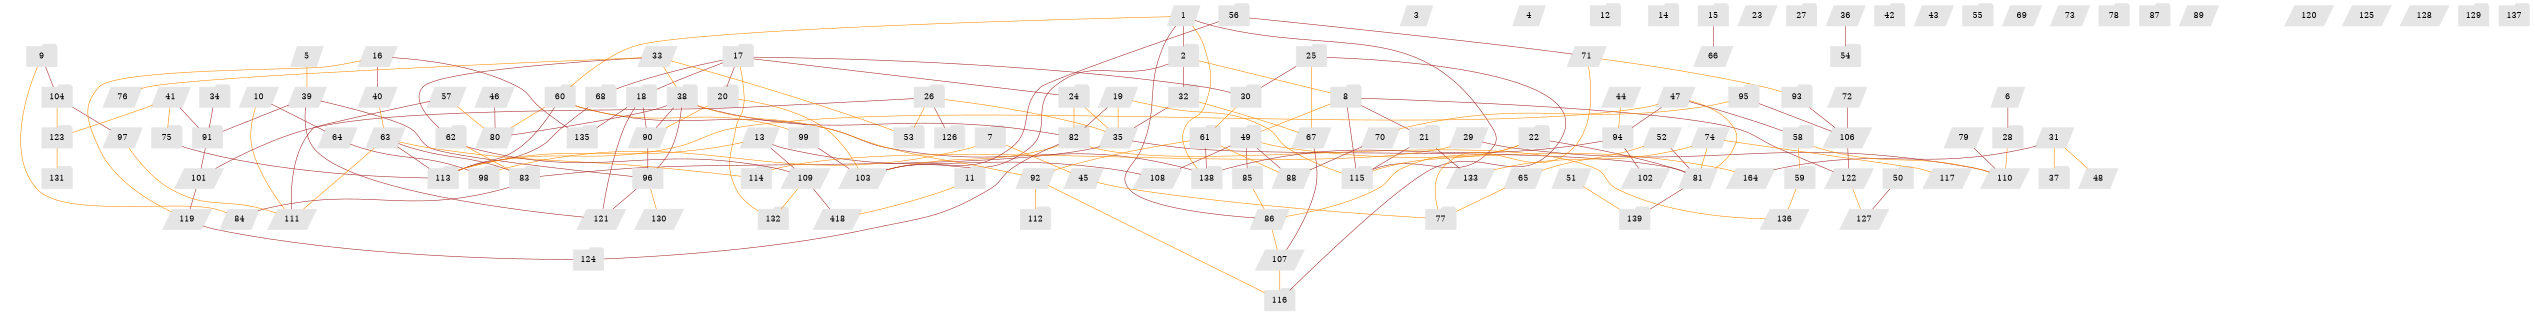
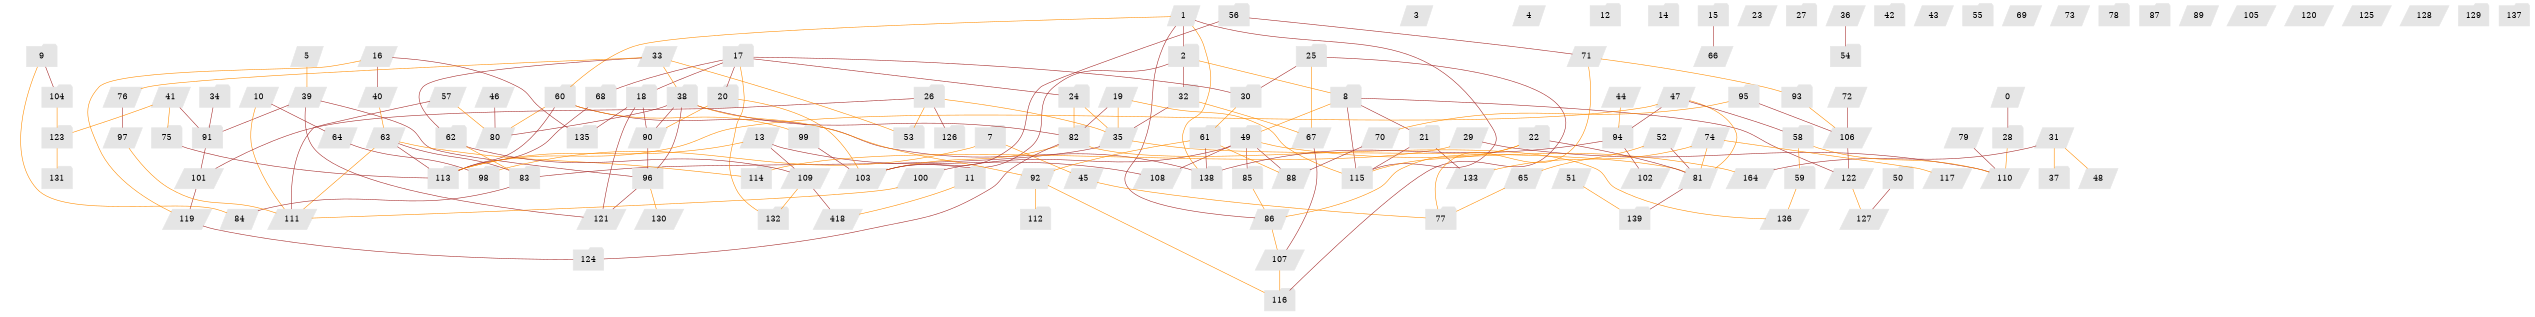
  graph {
    node [color=gray90 shape=parallelogram style=filled]
    edge [color=brown]
    2 [shape=folder]
    1
    60 [shape=folder]
    86
    115 [shape=folder]
    138 [shape=folder]
    8 [shape=folder]
    32 [shape=folder]
    103
    113 [shape=folder]
    80
    99 [shape=folder]
    107
    21 [shape=folder]
    49 [shape=folder]
    122
    35
    67
    3
    4
    5
    39
    121
    91 [shape=folder]
    96 [shape=folder]
    28 [shape=folder]
-   6
+   6 [label=0]
    110
    7 [shape=folder]
    45
    98 [shape=folder]
    77 [shape=folder]
    133
    108
    n35 [label=164]
    85 [shape=folder]
    88
+   100
    127
    9 [shape=folder]
    84
    104 [shape=folder]
    123 [shape=folder]
    10
    64
    111
    11 [shape=folder]
    n48 [label=418]
    12 [shape=folder]
    13
    109
    14 [shape=folder]
    15 [shape=folder]
    66
    16
    40
    119
    135 [shape=folder]
    63
    124 [shape=folder]
    17 [shape=folder]
    18 [shape=folder]
    20 [shape=folder]
    24 [shape=folder]
    30 [shape=folder]
    68 [shape=folder]
    132 [shape=folder]
    90
    82 [shape=folder]
    61 [shape=folder]
    19
    81
    83 [shape=folder]
    136
    22 [shape=folder]
    139 [shape=folder]
    23
    25 [shape=folder]
    116 [shape=folder]
    26 [shape=folder]
    53 [shape=folder]
    101
    126 [shape=folder]
    27 [shape=folder]
    29
    114 [shape=folder]
    92
    37 [shape=folder]
    31
    48
    33
    38 [shape=folder]
    62 [shape=folder]
    76
    97
    34 [shape=folder]
    54 [shape=folder]
    36
    112 [shape=folder]
    130
    41
    75 [shape=folder]
    131 [shape=folder]
    42 [shape=folder]
    43
    94 [shape=folder]
    44
    102
    46
    47
    58 [shape=folder]
    59 [shape=folder]
    50 [shape=folder]
    70
    51
    52
    65
    55 [shape=folder]
    56 [shape=folder]
    71
    93 [shape=folder]
    57
    69
    106
    72
    73
    74
    117
    78 [shape=folder]
    79
    87 [shape=folder]
    89
    95 [shape=folder]
+   105
    120
    125
    128
    129 [shape=folder]
    137 [shape=folder]
    2 -- 8 [color=darkorange]
    2 -- 32
    2 -- 103
    1 -- 2
    1 -- 60 [color=darkorange]
    1 -- 86
    1 -- 115
    1 -- 138 [color=darkorange]
    60 -- 138
    60 -- 113
    60 -- 80 [color=darkorange]
    60 -- 99 [color=darkorange]
    86 -- 107 [color=darkorange]
    8 -- 115
    8 -- 21
    8 -- 49 [color=darkorange]
    8 -- 122
    32 -- 35
    32 -- 67 [color=darkorange]
    99 -- 103
    107 -- 116 [color=darkorange]
    21 -- 115
    21 -- 133
    49 -- 108
    49 -- n35 [color=darkorange]
    49 -- 85
    49 -- 88
+   49 -- 100
    122 -- 127 [color=darkorange]
-   35 -- 81
+   35 -- 81 [color=darkorange]
    35 -- 83
    67 -- 107
    5 -- 39 [color=darkorange]
    39 -- 121
    39 -- 91
    39 -- 96
    91 -- 101
    96 -- 121
    96 -- 130 [color=darkorange]
    28 -- 110 [color=darkorange]
    6 -- 28
    7 -- 45 [color=darkorange]
    7 -- 98 [color=darkorange]
    45 -- 77 [color=darkorange]
    85 -- 86 [color=darkorange]
+   100 -- 111 [color=darkorange]
    9 -- 84 [color=darkorange]
    9 -- 104
    104 -- 123 [color=darkorange]
    123 -- 131 [color=darkorange]
    10 -- 64
    10 -- 111 [color=darkorange]
    64 -- 98
    11 -- n48 [color=darkorange]
    13 -- 113 [color=darkorange]
    13 -- 108
    13 -- 109
    109 -- n48
    109 -- 132 [color=darkorange]
    15 -- 66
    16 -- 40
    16 -- 119 [color=darkorange]
    16 -- 135
    40 -- 63 [color=darkorange]
    119 -- 124
    63 -- 113
    63 -- 111 [color=darkorange]
    63 -- 83
    63 -- 114 [color=darkorange]
    17 -- 18
    17 -- 20
    17 -- 24
    17 -- 30
    17 -- 68
    17 -- 132 [color=darkorange]
    18 -- 121
    18 -- 135
    18 -- 90
    20 -- 103 [color=darkorange]
    20 -- 90 [color=darkorange]
    24 -- 35 [color=darkorange]
    24 -- 82 [color=darkorange]
    30 -- 61 [color=darkorange]
    68 -- 113
    90 -- 96
    82 -- 103 [color=darkorange]
    82 -- 124
    82 -- 136 [color=darkorange]
    61 -- 138
    61 -- 88 [color=darkorange]
    61 -- 92 [color=darkorange]
    19 -- 115 [color=darkorange]
    19 -- 35 [color=darkorange]
    19 -- 82
    81 -- 139
    83 -- 84
    22 -- 86 [color=darkorange]
    22 -- 115 [color=darkorange]
    22 -- 81
    25 -- 67 [color=darkorange]
    25 -- 30
    25 -- 116
    26 -- 35 [color=darkorange]
    26 -- 53 [color=darkorange]
    26 -- 101
    26 -- 126
    101 -- 119
    29 -- 110
    29 -- 114 [color=darkorange]
    92 -- 116 [color=darkorange]
    92 -- 112 [color=darkorange]
    31 -- n35
    31 -- 37 [color=darkorange]
    31 -- 48 [color=darkorange]
    33 -- 53 [color=darkorange]
    33 -- 38 [color=darkorange]
    33 -- 62
    33 -- 76 [color=darkorange]
    38 -- 80
    38 -- 96
    38 -- 90
    38 -- 82
    38 -- 92 [color=darkorange]
    62 -- 109
    62 -- 83 [color=darkorange]
-   104 -- 97
+   76 -- 97
    97 -- 111 [color=darkorange]
    34 -- 91
    36 -- 54
    41 -- 91
    41 -- 123 [color=darkorange]
    41 -- 75 [color=darkorange]
    75 -- 113
    94 -- 138
    94 -- 102
    44 -- 94 [color=darkorange]
    46 -- 80
    47 -- 113 [color=darkorange]
    47 -- 81 [color=darkorange]
    47 -- 94
    47 -- 58
    58 -- 110 [color=darkorange]
    58 -- 59 [color=darkorange]
    59 -- 136 [color=darkorange]
    50 -- 127
    70 -- 88
    51 -- 139 [color=darkorange]
    52 -- 81
    52 -- 65 [color=darkorange]
    65 -- 77 [color=darkorange]
    56 -- 103
    56 -- 71
    71 -- 77 [color=darkorange]
    71 -- 93 [color=darkorange]
-   93 -- 106
+   93 -- 106 [color=darkorange]
    57 -- 80 [color=darkorange]
    57 -- 111
    106 -- 122
    72 -- 106
    74 -- 133 [color=darkorange]
    74 -- 81 [color=darkorange]
    74 -- 117 [color=darkorange]
    79 -- 110
    95 -- 70 [color=darkorange]
    95 -- 106
  }
